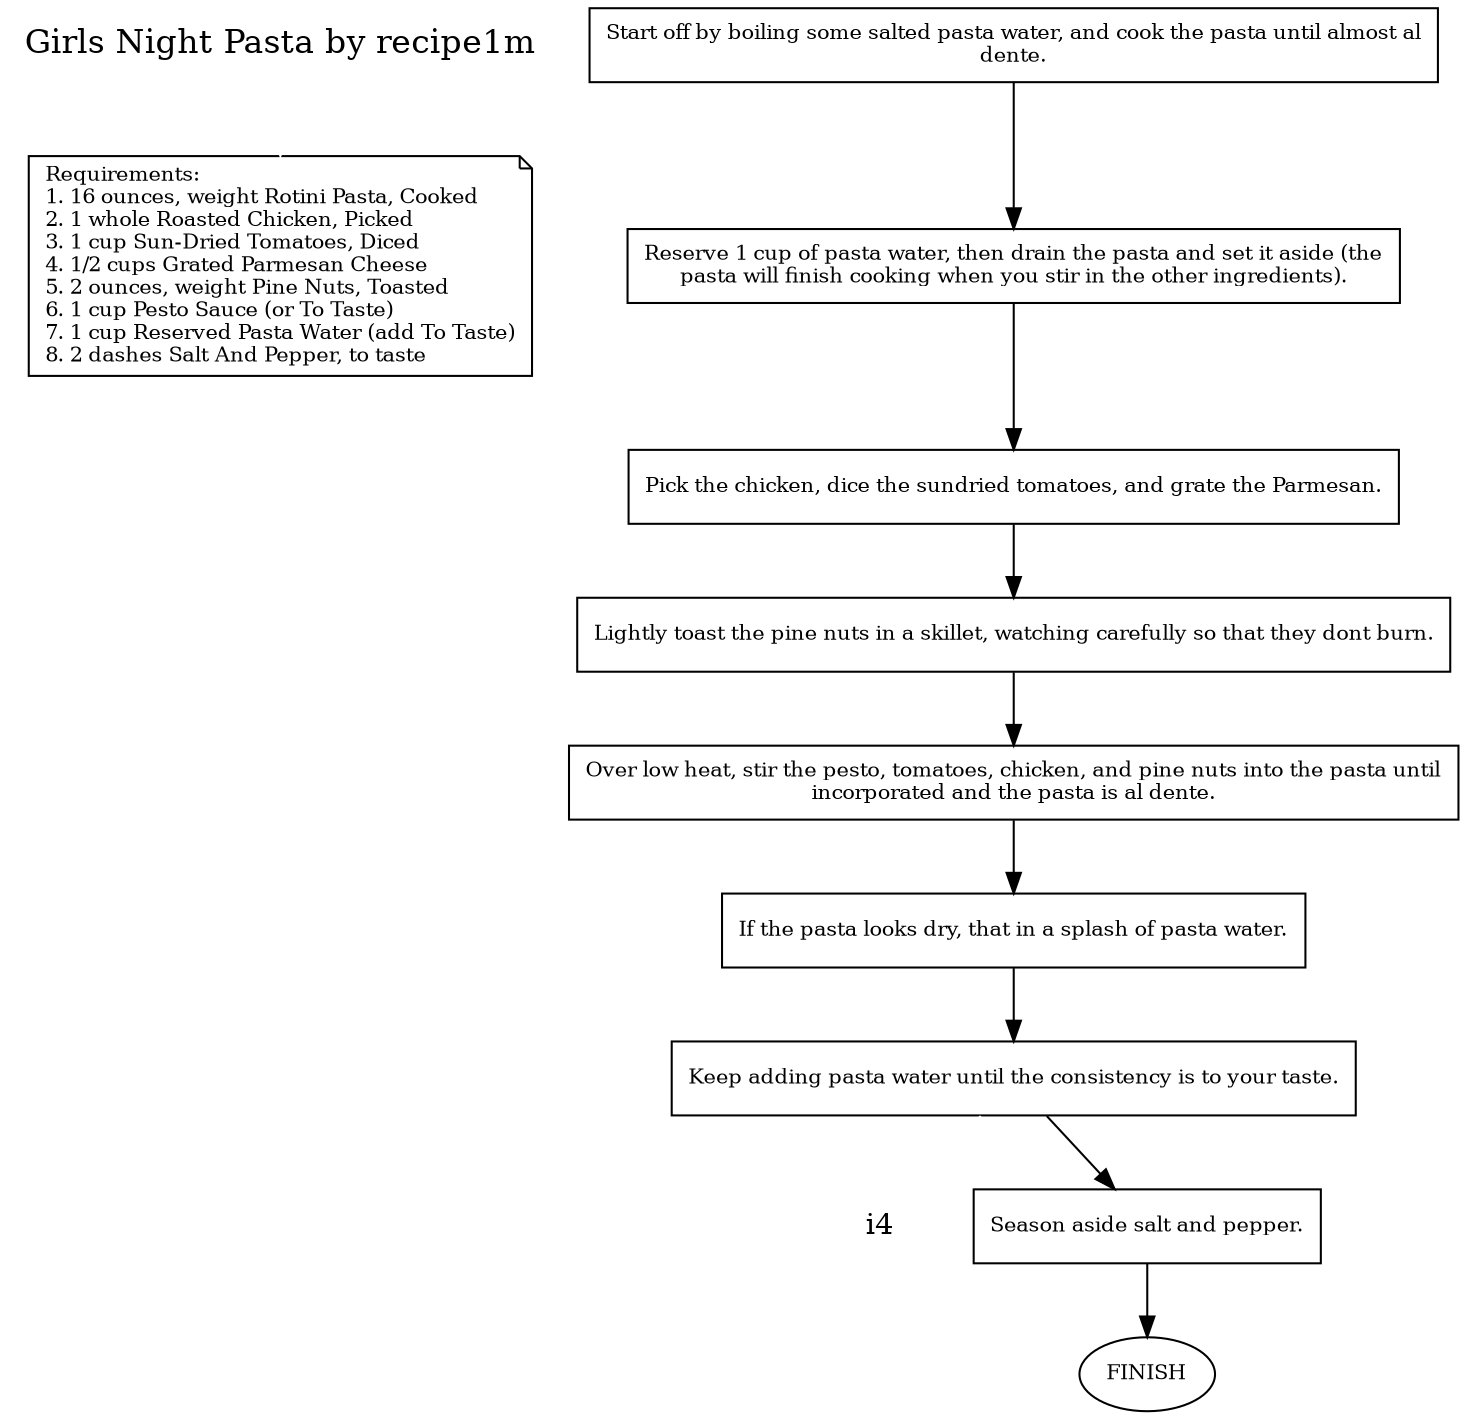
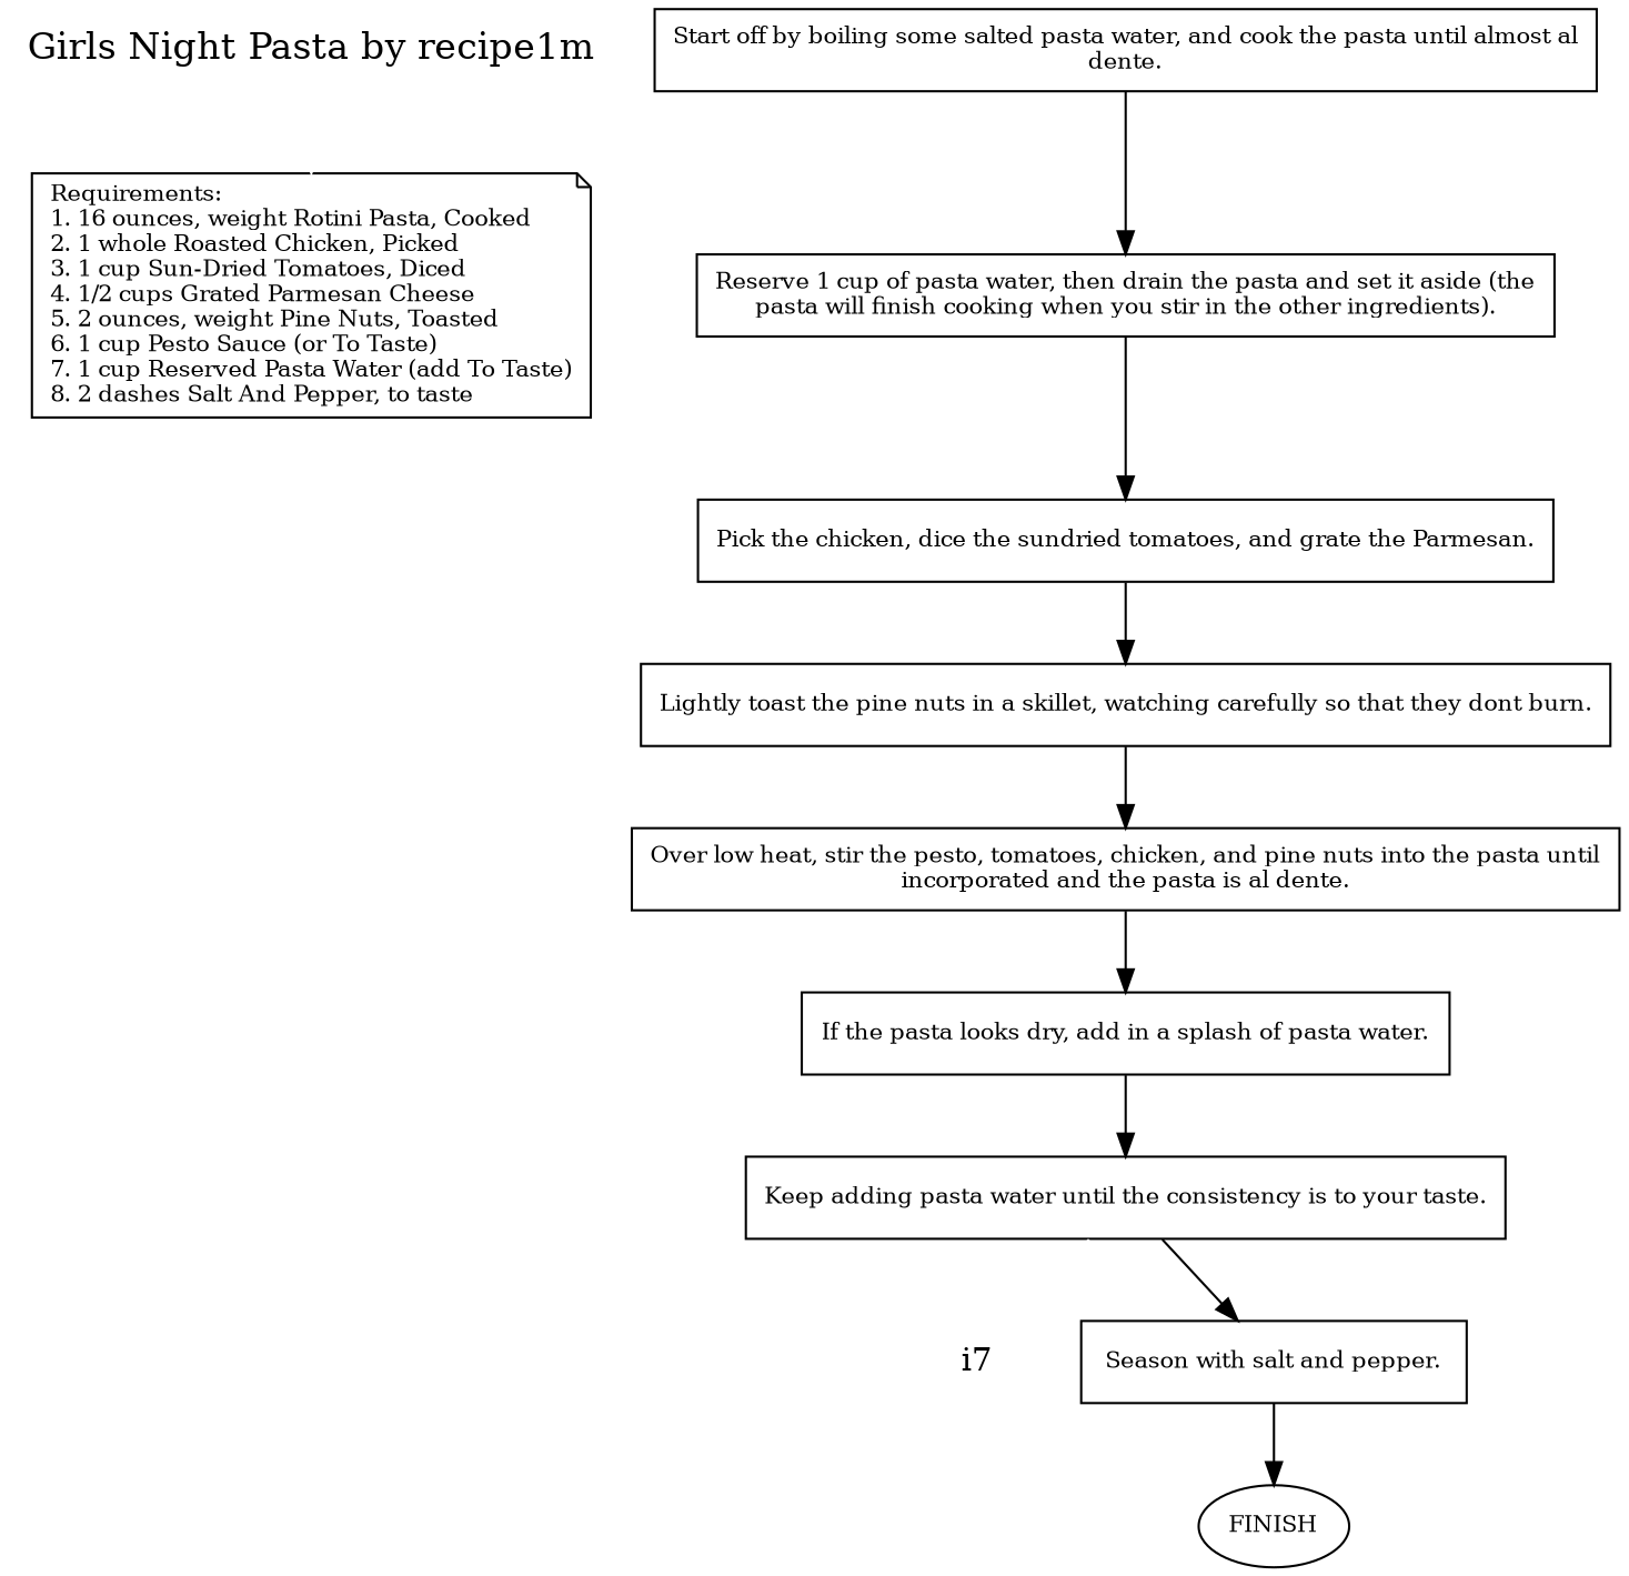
  digraph {
    format=jpg
    node [fontsize=10 shape=box]
    n1 [fontsize=16 label="Girls Night Pasta by recipe1m" shape=plaintext]
    n2 [label="Requirements:\l1. 16 ounces, weight Rotini Pasta, Cooked\l2. 1 whole Roasted Chicken, Picked\l3. 1 cup Sun-Dried Tomatoes, Diced\l4. 1/2 cups Grated Parmesan Cheese\l5. 2 ounces, weight Pine Nuts, Toasted\l6. 1 cup Pesto Sauce (or To Taste)\l7. 1 cup Reserved Pasta Water (add To Taste)\l8. 2 dashes Salt And Pepper, to taste\l" shape=note]
    n3 [label="Start off by boiling some salted pasta water, and cook the pasta until almost al\ndente."]
    n4 [label="Reserve 1 cup of pasta water, then drain the pasta and set it aside (the\npasta will finish cooking when you stir in the other ingredients)."]
    n5 [label="Pick the chicken, dice the sundried tomatoes, and grate the Parmesan."]
    n6 [label="Lightly toast the pine nuts in a skillet, watching carefully so that they dont burn."]
    n7 [label="Over low heat, stir the pesto, tomatoes, chicken, and pine nuts into the pasta until\nincorporated and the pasta is al dente."]
-   n8 [label="If the pasta looks dry, that in a splash of pasta water."]
+   n8 [label="If the pasta looks dry, add in a splash of pasta water."]
    n9 [label="Keep adding pasta water until the consistency is to your taste."]
-   i7 [shape=plaintext label=i4 fontsize=""]
-   n11 [label="Season aside salt and pepper."]
+   i7 [shape=plaintext fontsize=""]
+   n11 [label="Season with salt and pepper."]
    n12 [label=FINISH shape=oval]
    n1 -> n2 [color=white]
    n3 -> n4
    n4 -> n5
    n5 -> n6
    n6 -> n7
    n7 -> n8
    n8 -> n9
    n9 -> i7 [color=white]
    n9 -> n11
    n11 -> n12
  }
